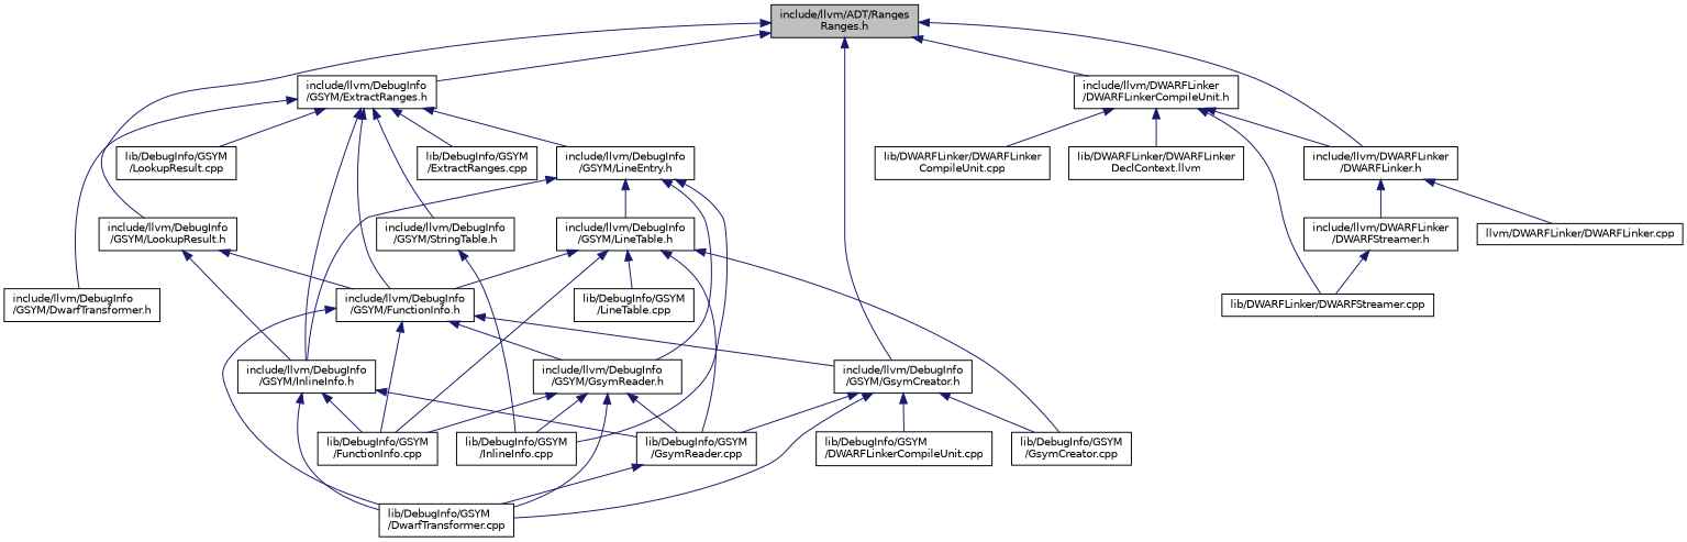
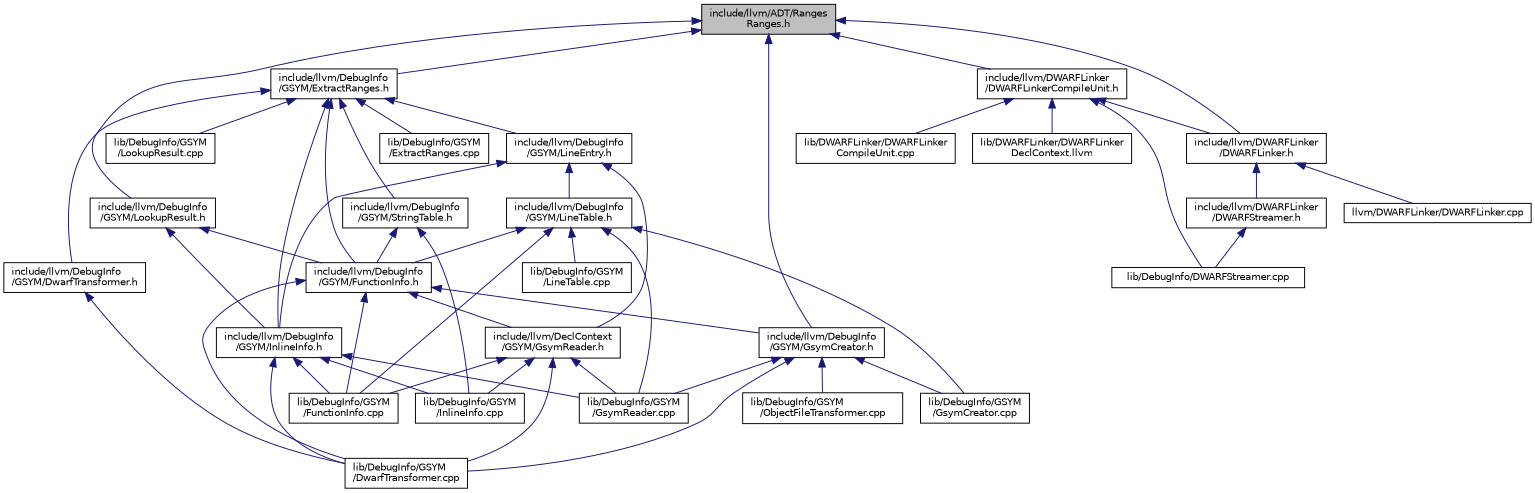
  digraph {
    node [color=black fontname=Helvetica fontsize=10 shape=record]
    edge [color=midnightblue dir=back fontname=Helvetica fontsize=10 labelfontname=Helvetica labelfontsize=10 style=solid]
    n1 [fillcolor=grey75 fontcolor=black height=0.2 label="include/llvm/ADT/Ranges\lRanges.h" style=filled width=0.4]
    n2 [height=0.2 label="include/llvm/DebugInfo\l/GSYM/ExtractRanges.h" width=0.4]
    n3 [height=0.2 label="include/llvm/DebugInfo\l/GSYM/GsymCreator.h" width=0.4]
    n4 [height=0.2 label="include/llvm/DebugInfo\l/GSYM/LookupResult.h" width=0.4]
    n5 [height=0.2 label="include/llvm/DWARFLinker\l/DWARFLinker.h" width=0.4]
    n6 [height=0.2 label="include/llvm/DWARFLinker\l/DWARFLinkerCompileUnit.h" width=0.4]
    n7 [height=0.2 label="include/llvm/DebugInfo\l/GSYM/DwarfTransformer.h" width=0.4]
    n8 [height=0.2 label="include/llvm/DebugInfo\l/GSYM/FunctionInfo.h" width=0.4]
    n9 [height=0.2 label="include/llvm/DebugInfo\l/GSYM/InlineInfo.h" width=0.4]
    n10 [height=0.2 label="include/llvm/DebugInfo\l/GSYM/LineEntry.h" width=0.4]
    n11 [height=0.2 label="include/llvm/DebugInfo\l/GSYM/StringTable.h" width=0.4]
    n12 [height=0.2 label="lib/DebugInfo/GSYM\l/ExtractRanges.cpp" width=0.4]
    n13 [height=0.2 label="lib/DebugInfo/GSYM\l/LookupResult.cpp" width=0.4]
    n14 [height=0.2 label="lib/DebugInfo/GSYM\l/DwarfTransformer.cpp" width=0.4]
    n15 [height=0.2 label="lib/DebugInfo/GSYM\l/GsymCreator.cpp" width=0.4]
    n16 [height=0.2 label="lib/DebugInfo/GSYM\l/GsymReader.cpp" width=0.4]
-   n17 [height=0.2 label="lib/DebugInfo/GSYM\l/DWARFLinkerCompileUnit.cpp" width=0.4]
+   n17 [height=0.2 label="lib/DebugInfo/GSYM\l/ObjectFileTransformer.cpp" width=0.4]
    n18 [height=0.2 label="include/llvm/DWARFLinker\l/DWARFStreamer.h" width=0.4]
    n19 [height=0.2 label="llvm/DWARFLinker/DWARFLinker.cpp" width=0.4]
-   n20 [height=0.2 label="lib/DWARFLinker/DWARFStreamer.cpp" width=0.4]
+   n20 [height=0.2 label="lib/DebugInfo/DWARFStreamer.cpp" width=0.4]
    n21 [height=0.2 label="lib/DWARFLinker/DWARFLinker\lCompileUnit.cpp" width=0.4]
    n22 [height=0.2 label="lib/DWARFLinker/DWARFLinker\lDeclContext.llvm" width=0.4]
-   n23 [height=0.2 label="include/llvm/DebugInfo\l/GSYM/GsymReader.h" width=0.4]
+   n23 [height=0.2 label="include/llvm/DeclContext\l/GSYM/GsymReader.h" width=0.4]
    n24 [height=0.2 label="lib/DebugInfo/GSYM\l/FunctionInfo.cpp" width=0.4]
    n25 [height=0.2 label="lib/DebugInfo/GSYM\l/InlineInfo.cpp" width=0.4]
    n26 [height=0.2 label="include/llvm/DebugInfo\l/GSYM/LineTable.h" width=0.4]
    n27 [height=0.2 label="lib/DebugInfo/GSYM\l/LineTable.cpp" width=0.4]
    n1 -> n2
    n1 -> n3
    n1 -> n4
    n1 -> n5
    n1 -> n6
    n2 -> n7
    n2 -> n8
    n2 -> n9
    n2 -> n10
    n2 -> n11
    n2 -> n12
    n2 -> n13
    n3 -> n14
    n3 -> n15
    n3 -> n16
    n3 -> n17
    n4 -> n8
    n4 -> n9
    n5 -> n18
    n5 -> n19
    n6 -> n5
    n6 -> n20
    n6 -> n21
    n6 -> n22
-   n16 -> n14
+   n7 -> n14
    n8 -> n3
    n8 -> n14
    n8 -> n23
    n8 -> n24
    n9 -> n14
    n9 -> n16
    n9 -> n24
-   n10 -> n25
+   n9 -> n25
    n10 -> n9
    n10 -> n23
    n10 -> n26
+   n11 -> n8
    n11 -> n25
    n18 -> n20
    n23 -> n14
    n23 -> n16
    n23 -> n24
    n23 -> n25
    n26 -> n8
    n26 -> n15
    n26 -> n16
    n26 -> n24
    n26 -> n27
  }
